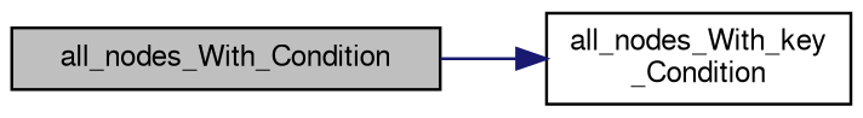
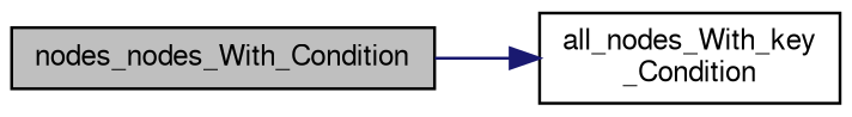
  digraph {
    rankdir=LR
    node [color=black fontname=FreeSans fontsize=10 shape=record style=filled]
-   n1 [fillcolor=grey75 fontcolor=black height=0.2 label=all_nodes_With_Condition width=0.4]
+   n1 [fillcolor=grey75 fontcolor=black height=0.2 label=nodes_nodes_With_Condition width=0.4]
    n2 [fillcolor=white height=0.2 label="all_nodes_With_key\l_Condition" width=0.4]
    n1 -> n2 [color=midnightblue fontname=FreeSans fontsize=10 labelfontname=FreeSans labelfontsize=10 style=solid]
  }
